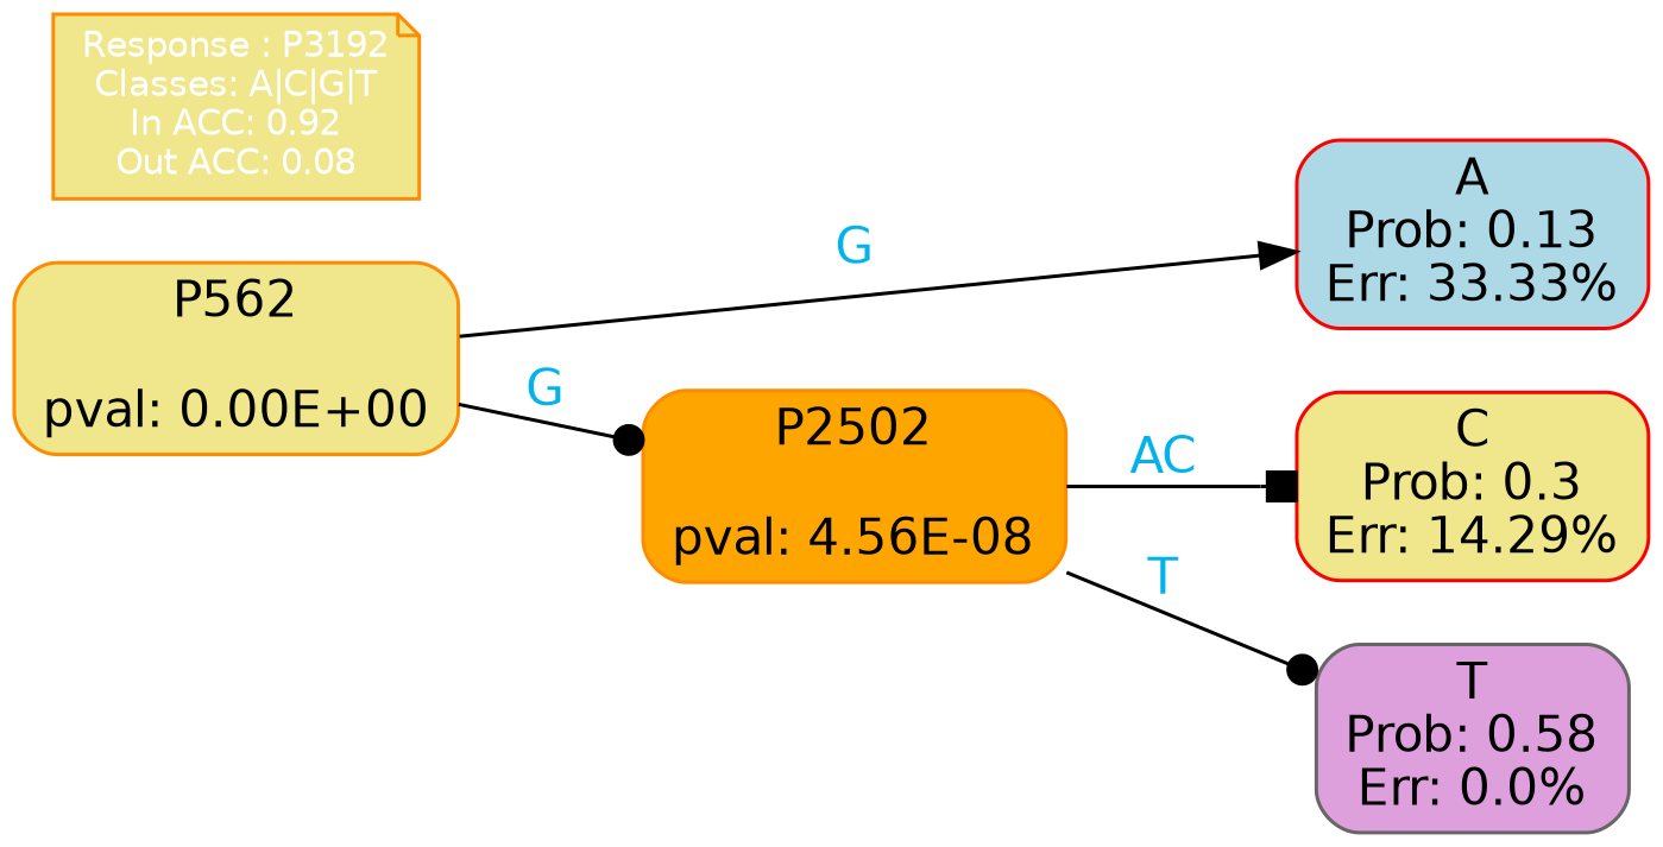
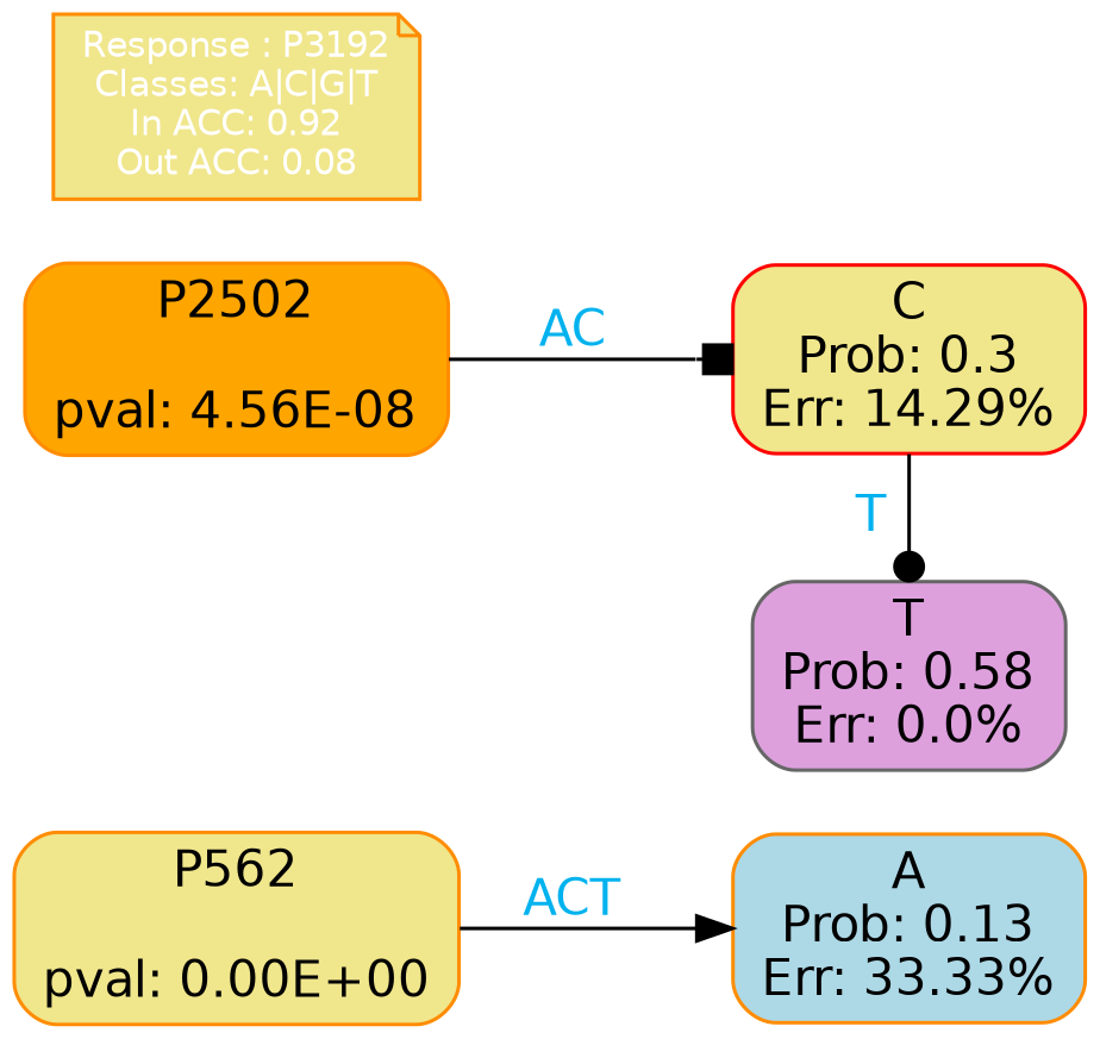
  digraph {
    rankdir=LR
    ranksep=equally
    splines=polylines
    node [color=darkorange fillcolor=khaki fontname=helvetica shape=box style="filled, rounded"]
    edge [arrowhead=dot fontcolor=deepskyblue2 fontname=helvetica]
-   n1 [color=red fillcolor=lightblue label="A\nProb: 0.13\nErr: 33.33%"]
+   n1 [fillcolor=lightblue label="A\nProb: 0.13\nErr: 33.33%"]
    n2 [color=red label="C\nProb: 0.3\nErr: 14.29%"]
    n3 [color=gray40 fillcolor=plum label="T\nProb: 0.58\nErr: 0.0%"]
    n4 [align=left fontcolor=white fontsize=10 label="Response : P3192\nClasses: A|C|G|T\nIn ACC: 0.92\nOut ACC: 0.08\n" shape=note style=filled]
    n5 [label="P562\n\npval: 0.00E+00"]
    n6 [fillcolor=orange label="P2502\n\npval: 4.56E-08"]
    subgraph sub_1 {
      rank=same
      n1
      n2
      n3
    }
    subgraph sub_2 {
      rank=same
      n4
      n5
    }
-   n5 -> n1 [arrowhead=normal label=G]
-   n5 -> n6 [label=G]
+   n5 -> n1 [arrowhead=normal label=ACT]
    n6 -> n2 [arrowhead=box label=AC]
-   n6 -> n3 [label=T]
+   n2 -> n3 [label=T]
  }
